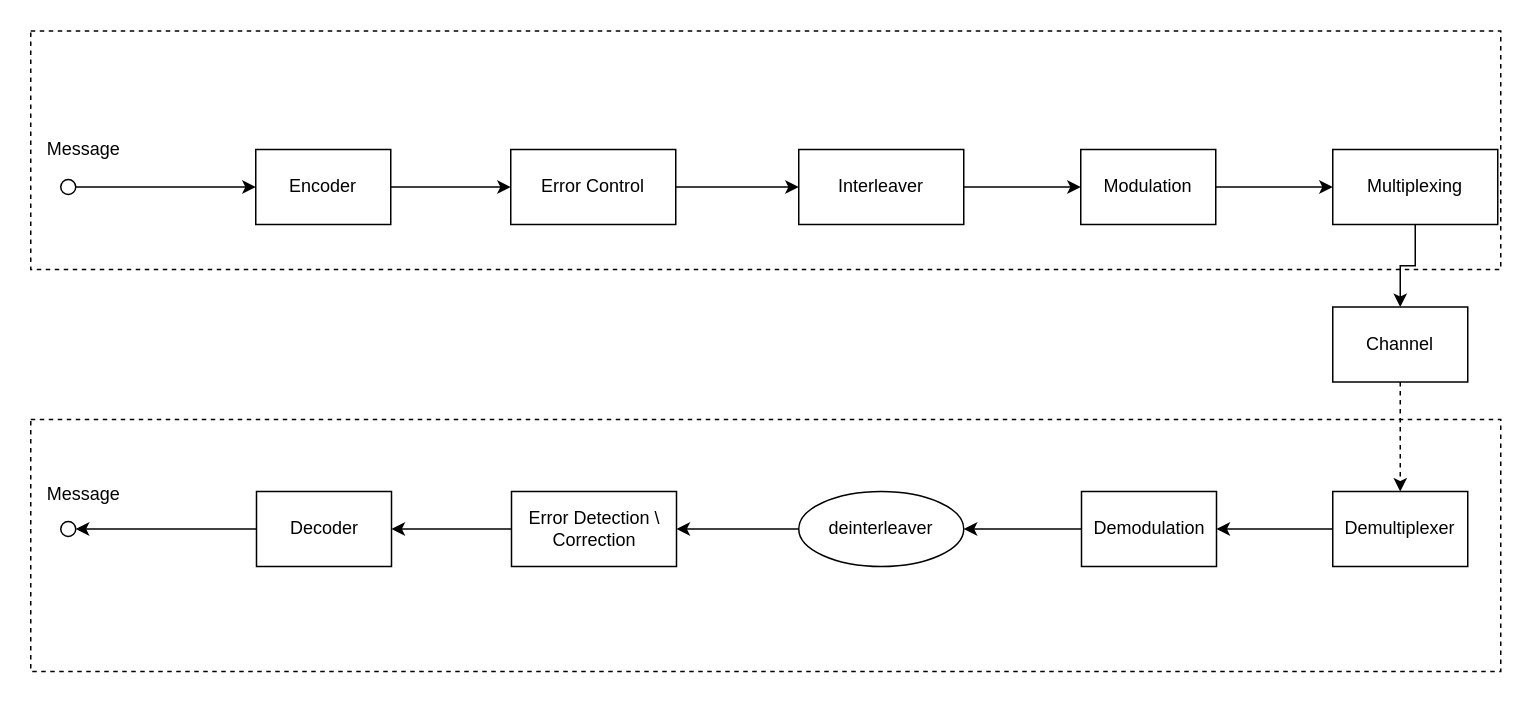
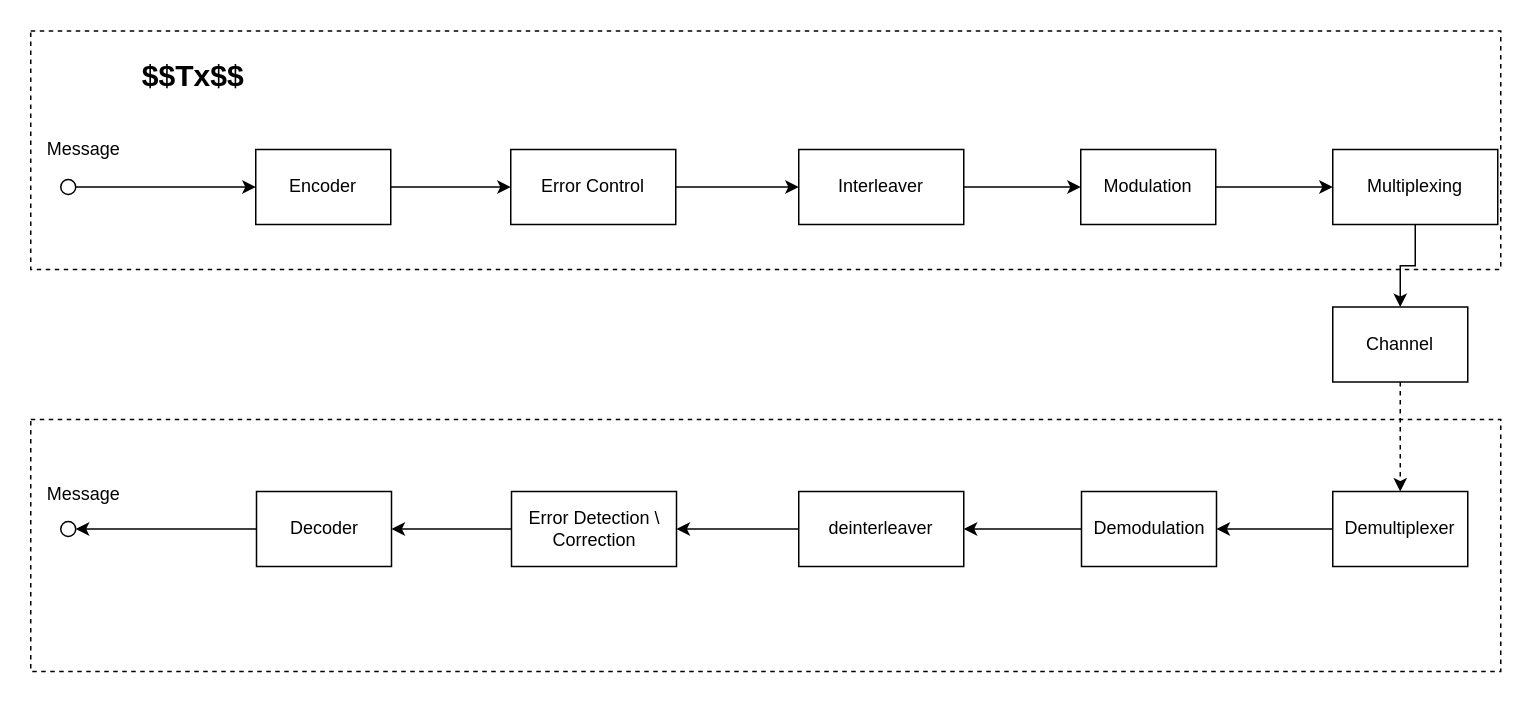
  <mxCell id="0" />
  <mxCell id="1" parent="0" />
  <mxCell id="2" style="edgeStyle=orthogonalEdgeStyle;rounded=0;orthogonalLoop=1;jettySize=auto;html=1;entryX=0;entryY=0.5;entryDx=0;entryDy=0;" edge="1" parent="1" source="3" target="8"><mxGeometry relative="1" as="geometry" /></mxCell>
  <mxCell id="3" value="Encoder" style="rounded=0;whiteSpace=wrap;html=1;" vertex="1" parent="1"><mxGeometry x="170" y="99" width="90" height="50" as="geometry" /></mxCell>
  <mxCell id="4" style="edgeStyle=orthogonalEdgeStyle;rounded=0;orthogonalLoop=1;jettySize=auto;html=1;entryX=0;entryY=0.5;entryDx=0;entryDy=0;" edge="1" parent="1" source="5" target="3"><mxGeometry relative="1" as="geometry" /></mxCell>
  <mxCell id="5" value="" style="ellipse;whiteSpace=wrap;html=1;aspect=fixed;" vertex="1" parent="1"><mxGeometry x="40" y="119" width="10" height="10" as="geometry" /></mxCell>
  <mxCell id="6" value="&lt;font&gt;Message&lt;/font&gt;" style="text;html=1;align=center;verticalAlign=middle;resizable=0;points=[];autosize=1;strokeColor=none;fillColor=none;" vertex="1" parent="1"><mxGeometry x="20" y="84" width="70" height="30" as="geometry" /></mxCell>
  <mxCell id="7" style="edgeStyle=orthogonalEdgeStyle;rounded=0;orthogonalLoop=1;jettySize=auto;html=1;entryX=0;entryY=0.5;entryDx=0;entryDy=0;" edge="1" parent="1" source="8" target="25"><mxGeometry relative="1" as="geometry" /></mxCell>
  <mxCell id="8" value="Error Control" style="rounded=0;whiteSpace=wrap;html=1;" vertex="1" parent="1"><mxGeometry x="340" y="99" width="110" height="50" as="geometry" /></mxCell>
  <mxCell id="9" style="edgeStyle=orthogonalEdgeStyle;rounded=0;orthogonalLoop=1;jettySize=auto;html=1;entryX=0;entryY=0.5;entryDx=0;entryDy=0;" edge="1" parent="1" source="10" target="12"><mxGeometry relative="1" as="geometry" /></mxCell>
  <mxCell id="10" value="Modulation" style="rounded=0;whiteSpace=wrap;html=1;" vertex="1" parent="1"><mxGeometry x="720" y="99" width="90" height="50" as="geometry" /></mxCell>
  <mxCell id="11" style="edgeStyle=orthogonalEdgeStyle;rounded=0;orthogonalLoop=1;jettySize=auto;html=1;entryX=0.5;entryY=0;entryDx=0;entryDy=0;" edge="1" parent="1" source="12" target="22"><mxGeometry relative="1" as="geometry" /></mxCell>
  <mxCell id="12" value="Multiplexing" style="rounded=0;whiteSpace=wrap;html=1;" vertex="1" parent="1"><mxGeometry x="888" y="99" width="110" height="50" as="geometry" /></mxCell>
  <mxCell id="13" style="edgeStyle=orthogonalEdgeStyle;rounded=0;orthogonalLoop=1;jettySize=auto;html=1;" edge="1" parent="1" source="14"><mxGeometry relative="1" as="geometry"><mxPoint x="50" y="352" as="targetPoint" /></mxGeometry></mxCell>
  <mxCell id="14" value="Decoder" style="rounded=0;whiteSpace=wrap;html=1;" vertex="1" parent="1"><mxGeometry x="170.5" y="327" width="90" height="50" as="geometry" /></mxCell>
  <mxCell id="15" style="edgeStyle=orthogonalEdgeStyle;rounded=0;orthogonalLoop=1;jettySize=auto;html=1;entryX=1;entryY=0.5;entryDx=0;entryDy=0;" edge="1" parent="1" source="16" target="14"><mxGeometry relative="1" as="geometry" /></mxCell>
  <mxCell id="16" value="Error Detection \ Correction" style="rounded=0;whiteSpace=wrap;html=1;" vertex="1" parent="1"><mxGeometry x="340.5" y="327" width="110" height="50" as="geometry" /></mxCell>
  <mxCell id="17" style="edgeStyle=orthogonalEdgeStyle;rounded=0;orthogonalLoop=1;jettySize=auto;html=1;entryX=1;entryY=0.5;entryDx=0;entryDy=0;" edge="1" parent="1" source="18" target="27"><mxGeometry relative="1" as="geometry" /></mxCell>
  <mxCell id="18" value="Demodulation" style="rounded=0;whiteSpace=wrap;html=1;" vertex="1" parent="1"><mxGeometry x="720.5" y="327" width="90" height="50" as="geometry" /></mxCell>
  <mxCell id="19" style="edgeStyle=orthogonalEdgeStyle;rounded=0;orthogonalLoop=1;jettySize=auto;html=1;entryX=1;entryY=0.5;entryDx=0;entryDy=0;" edge="1" parent="1" source="20" target="18"><mxGeometry relative="1" as="geometry" /></mxCell>
  <mxCell id="20" value="Demultiplexer" style="rounded=0;whiteSpace=wrap;html=1;" vertex="1" parent="1"><mxGeometry x="888" y="327" width="90" height="50" as="geometry" /></mxCell>
  <mxCell id="21" style="edgeStyle=orthogonalEdgeStyle;rounded=0;orthogonalLoop=1;jettySize=auto;html=1;entryX=0.5;entryY=0;entryDx=0;entryDy=0;dashed=1;" edge="1" parent="1" source="22" target="20"><mxGeometry relative="1" as="geometry" /></mxCell>
  <mxCell id="22" value="Channel" style="rounded=0;whiteSpace=wrap;html=1;" vertex="1" parent="1"><mxGeometry x="888" y="204" width="90" height="50" as="geometry" /></mxCell>
  <mxCell id="23" value="" style="ellipse;whiteSpace=wrap;html=1;aspect=fixed;" vertex="1" parent="1"><mxGeometry x="40" y="347" width="10" height="10" as="geometry" /></mxCell>
  <mxCell id="24" style="edgeStyle=orthogonalEdgeStyle;rounded=0;orthogonalLoop=1;jettySize=auto;html=1;entryX=0;entryY=0.5;entryDx=0;entryDy=0;" edge="1" parent="1" source="25" target="10"><mxGeometry relative="1" as="geometry" /></mxCell>
  <mxCell id="25" value="Interleaver" style="rounded=0;whiteSpace=wrap;html=1;" vertex="1" parent="1"><mxGeometry x="532" y="99" width="110" height="50" as="geometry" /></mxCell>
  <mxCell id="26" style="edgeStyle=orthogonalEdgeStyle;rounded=0;orthogonalLoop=1;jettySize=auto;html=1;entryX=1;entryY=0.5;entryDx=0;entryDy=0;" edge="1" parent="1" source="27" target="16"><mxGeometry relative="1" as="geometry" /></mxCell>
- <mxCell id="27" value="deinterleaver" style="ellipse;whiteSpace=wrap;html=1;" vertex="1" parent="1"><mxGeometry x="532" y="327" width="110" height="50" as="geometry" /></mxCell>
+ <mxCell id="27" value="deinterleaver" style="rounded=0;whiteSpace=wrap;html=1;" vertex="1" parent="1"><mxGeometry x="532" y="327" width="110" height="50" as="geometry" /></mxCell>
  <mxCell id="28" value="" style="rounded=0;whiteSpace=wrap;html=1;fillColor=none;dashed=1;" vertex="1" parent="1"><mxGeometry x="20" y="20" width="980" height="159" as="geometry" /></mxCell>
  <mxCell id="29" value="&lt;font&gt;Message&lt;/font&gt;" style="text;html=1;align=center;verticalAlign=middle;resizable=0;points=[];autosize=1;strokeColor=none;fillColor=none;" vertex="1" parent="1"><mxGeometry x="20" y="314" width="70" height="30" as="geometry" /></mxCell>
  <mxCell id="30" value="" style="rounded=0;whiteSpace=wrap;html=1;fillColor=none;dashed=1;" vertex="1" parent="1"><mxGeometry x="20" y="279" width="980" height="168" as="geometry" /></mxCell>
+ <mxCell id="31" value="&lt;b&gt;&lt;font style=&quot;font-size: 20px;&quot;&gt;$$Tx$$&lt;/font&gt;&lt;/b&gt;" style="text;html=1;align=center;verticalAlign=middle;resizable=0;points=[];autosize=1;strokeColor=none;fillColor=none;" vertex="1" parent="1"><mxGeometry x="84.5" y="31" width="86" height="36" as="geometry" /></mxCell>
